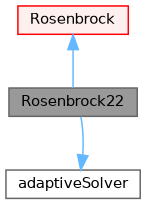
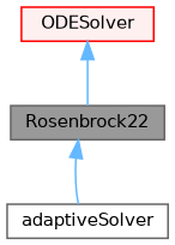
  digraph {
    node [color=gray40 fontname=Helvetica fontsize=10 shape=box style=filled]
    edge [color=steelblue1 dir=back fontname=Helvetica fontsize=10 labelfontname=Helvetica labelfontsize=10 style=solid]
    n1 [fillcolor=grey60 fontcolor=black height=0.2 label=Rosenbrock22 width=0.4]
-   n2 [color=red fillcolor="#FFF0F0" height=0.2 label=Rosenbrock width=0.4]
+   n2 [color=red fillcolor="#FFF0F0" height=0.2 label=ODESolver width=0.4]
    n3 [fillcolor=white height=0.2 label=adaptiveSolver width=0.4]
    n2 -> n1
-   n3 -> n1
+   n1 -> n3
  }
